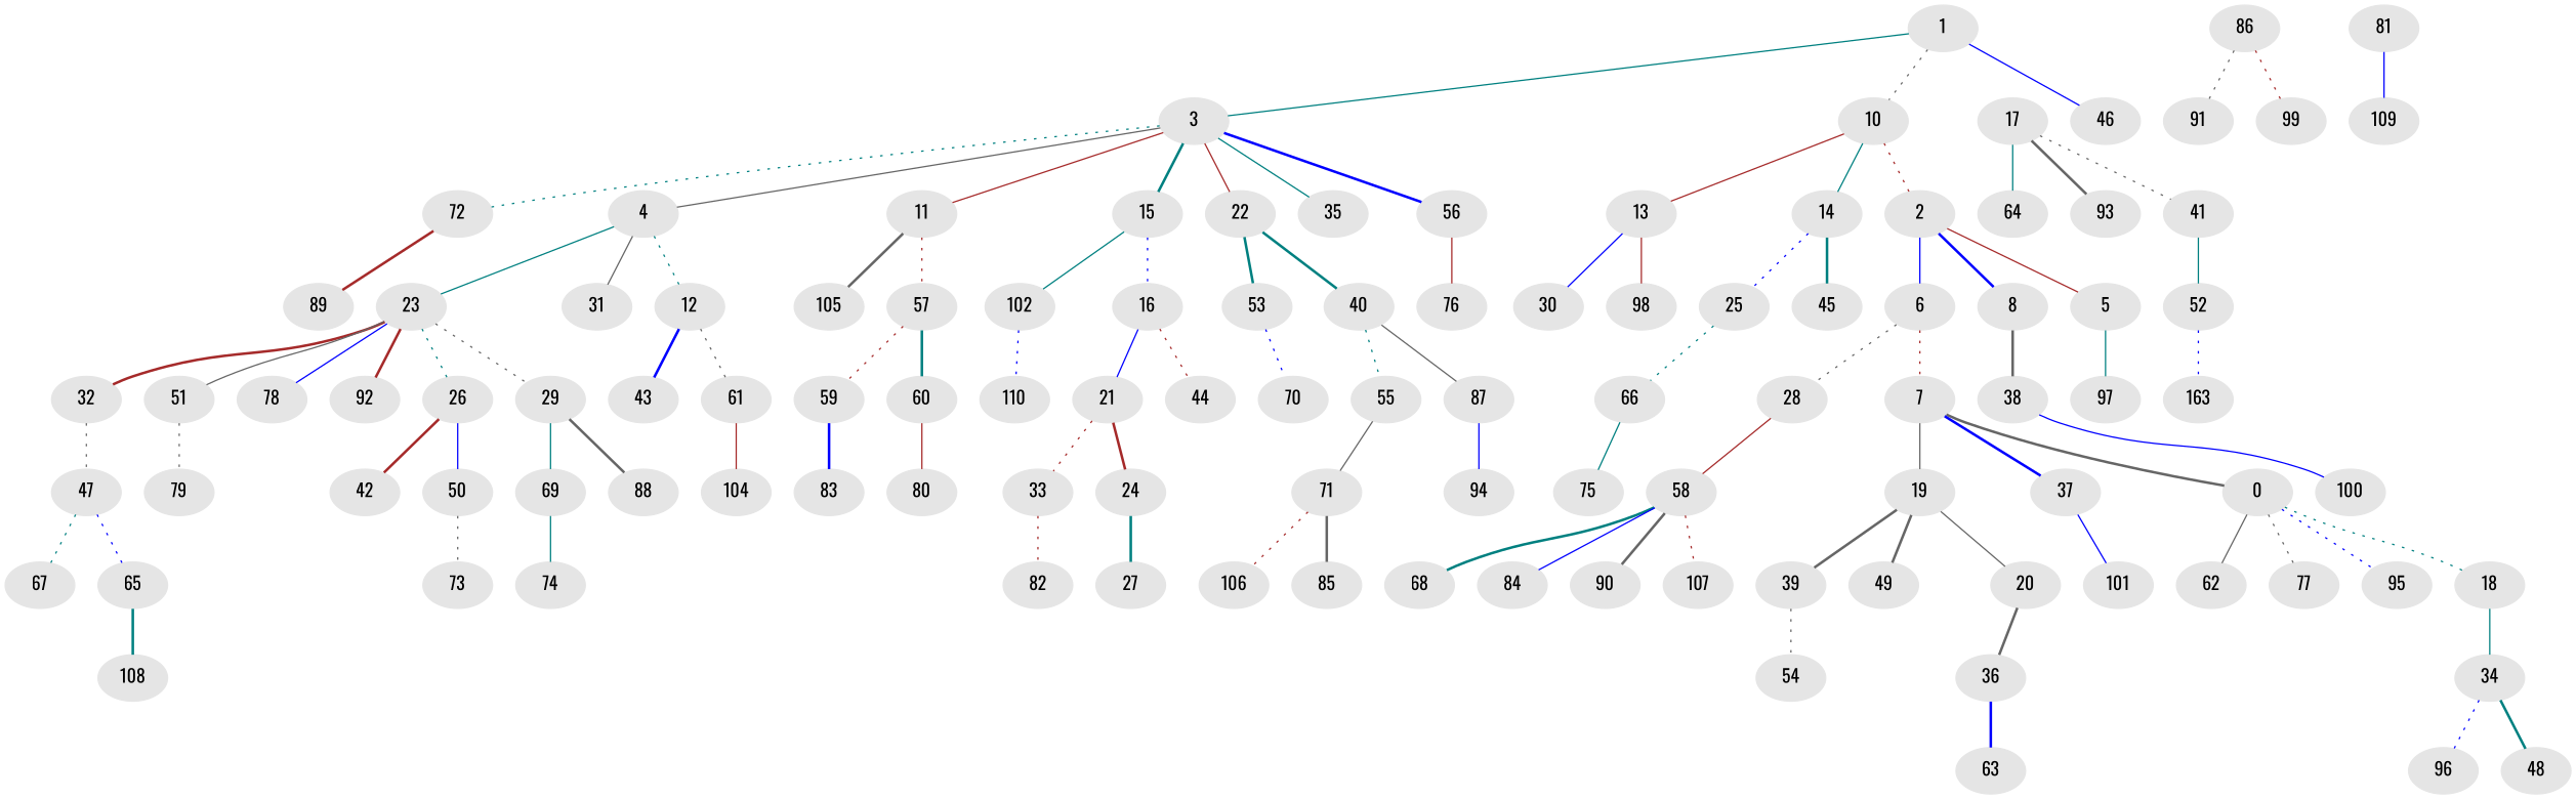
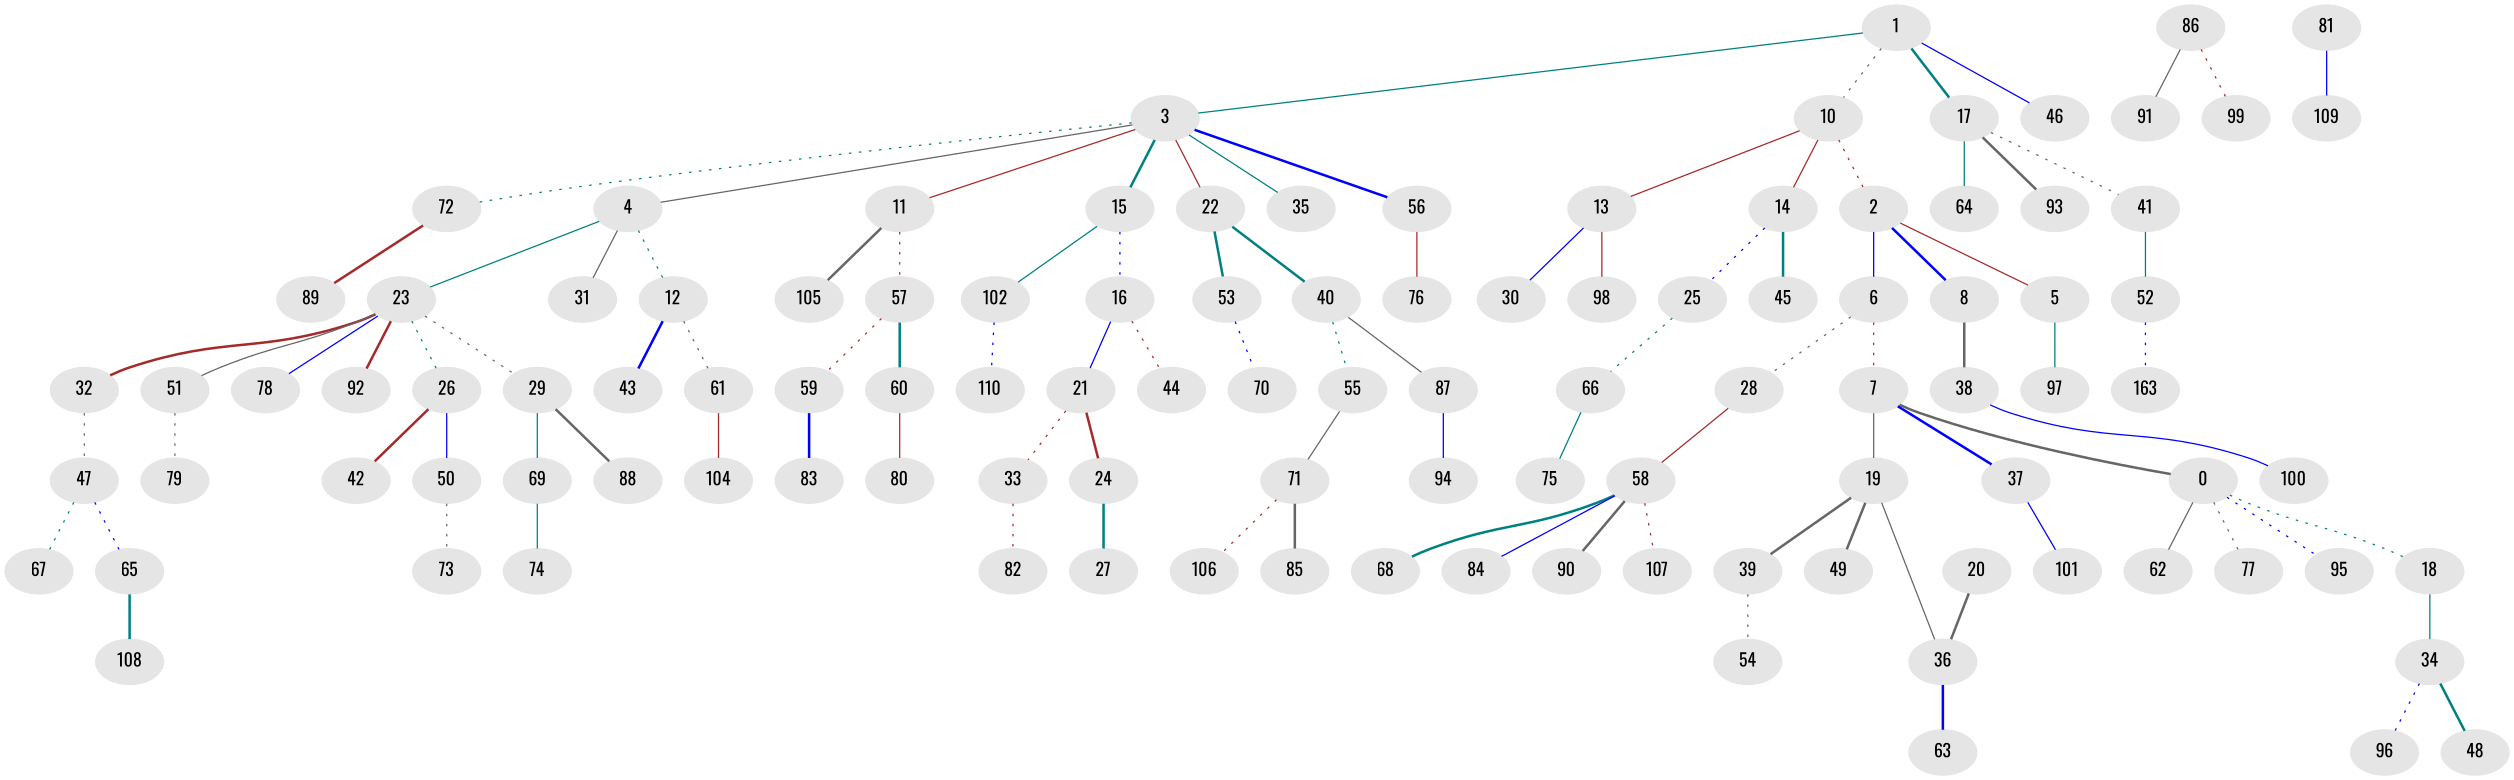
  graph {
    fontname=Oswald
    node [color=gray90 fontname=Oswald style=filled]
    edge [color=gray40 fontname=Oswald style=solid]
    1
    3
    10
    17
    46
    2
    5
    6
    8
    4
    11
    15
    22
    35
    56
    72
    13
    14
    41
    64
    93
    97
    7
    28
    38
    12
    23
    31
    57
    105
    16
    102
    40
    53
    76
    89
    43
    61
    26
    29
    32
    51
    78
    92
    n45 [label=0]
    19
    37
    58
    18
    62
    77
    95
    20
    39
    49
    101
    100
    34
    30
    98
    25
    45
    59
    60
    104
    66
    21
    44
    110
    24
    33
    52
    48
    96
    36
    54
    63
    27
    82
    55
    87
    70
    42
    50
    69
    88
    47
    79
    75
    73
    68
    84
    90
    107
    74
    65
    67
    86
    91
    99
    71
    94
    n103 [label=163]
    108
    85
    106
    83
    80
    81
    109
    1 -- 3 [color=teal]
    1 -- 10 [style=dotted]
+   1 -- 17 [color=teal style=bold]
    1 -- 46 [color=blue]
    3 -- 4
    3 -- 11 [color=brown]
    3 -- 15 [color=teal style=bold]
    3 -- 22 [color=brown]
    3 -- 35 [color=teal]
    3 -- 56 [color=blue style=bold]
    3 -- 72 [color=teal style=dotted]
    10 -- 2 [color=brown style=dotted]
    10 -- 13 [color=brown]
-   10 -- 14 [color=teal]
+   10 -- 14 [color=brown]
    17 -- 41 [style=dotted]
    17 -- 64 [color=teal]
    17 -- 93 [style=bold]
    2 -- 5 [color=brown]
    2 -- 6 [color=blue]
    2 -- 8 [color=blue style=bold]
    5 -- 97 [color=teal]
    6 -- 7 [color=brown style=dotted]
    6 -- 28 [style=dotted]
    8 -- 38 [style=bold]
    4 -- 12 [color=teal style=dotted]
    4 -- 23 [color=teal]
    4 -- 31
    11 -- 57 [color=brown style=dotted]
    11 -- 105 [style=bold]
    15 -- 16 [color=blue style=dotted]
    15 -- 102 [color=teal]
    22 -- 40 [color=teal style=bold]
    22 -- 53 [color=teal style=bold]
    56 -- 76 [color=brown]
    72 -- 89 [color=brown style=bold]
    13 -- 30 [color=blue]
    13 -- 98 [color=brown]
    14 -- 25 [color=blue style=dotted]
    14 -- 45 [color=teal style=bold]
    41 -- 52 [color=teal]
    7 -- n45 [style=bold]
    7 -- 19
    7 -- 37 [color=blue style=bold]
    28 -- 58 [color=brown]
    38 -- 100 [color=blue]
    12 -- 43 [color=blue style=bold]
    12 -- 61 [style=dotted]
    23 -- 26 [color=teal style=dotted]
    23 -- 29 [style=dotted]
    23 -- 32 [color=brown style=bold]
    23 -- 51
    23 -- 78 [color=blue]
    23 -- 92 [color=brown style=bold]
    57 -- 59 [color=brown style=dotted]
    57 -- 60 [color=teal style=bold]
    16 -- 21 [color=blue]
    16 -- 44 [color=brown style=dotted]
    102 -- 110 [color=blue style=dotted]
    40 -- 55 [color=teal style=dotted]
    40 -- 87
    53 -- 70 [color=blue style=dotted]
    61 -- 104 [color=brown]
    26 -- 42 [color=brown style=bold]
    26 -- 50 [color=blue]
    29 -- 69 [color=teal]
    29 -- 88 [style=bold]
    32 -- 47 [style=dotted]
    51 -- 79 [style=dotted]
    n45 -- 18 [color=teal style=dotted]
    n45 -- 62
    n45 -- 77 [style=dotted]
    n45 -- 95 [color=blue style=dotted]
-   19 -- 20
+   19 -- 36
    19 -- 39 [style=bold]
    19 -- 49 [style=bold]
    37 -- 101 [color=blue]
    58 -- 68 [color=teal style=bold]
    58 -- 84 [color=blue]
    58 -- 90 [style=bold]
    58 -- 107 [color=brown style=dotted]
    18 -- 34 [color=teal]
    20 -- 36 [style=bold]
    39 -- 54 [style=dotted]
    34 -- 48 [color=teal style=bold]
    34 -- 96 [color=blue style=dotted]
    25 -- 66 [color=teal style=dotted]
    59 -- 83 [color=blue style=bold]
    60 -- 80 [color=brown]
    66 -- 75 [color=teal]
    21 -- 24 [color=brown style=bold]
    21 -- 33 [color=brown style=dotted]
    24 -- 27 [color=teal style=bold]
    33 -- 82 [color=brown style=dotted]
    52 -- n103 [color=blue style=dotted]
    36 -- 63 [color=blue style=bold]
    55 -- 71
    87 -- 94 [color=blue]
    50 -- 73 [style=dotted]
    69 -- 74 [color=teal]
    47 -- 65 [color=blue style=dotted]
    47 -- 67 [color=teal style=dotted]
    65 -- 108 [color=teal style=bold]
-   86 -- 91 [style=dotted]
+   86 -- 91
    86 -- 99 [color=brown style=dotted]
    71 -- 85 [style=bold]
    71 -- 106 [color=brown style=dotted]
    81 -- 109 [color=blue]
  }
